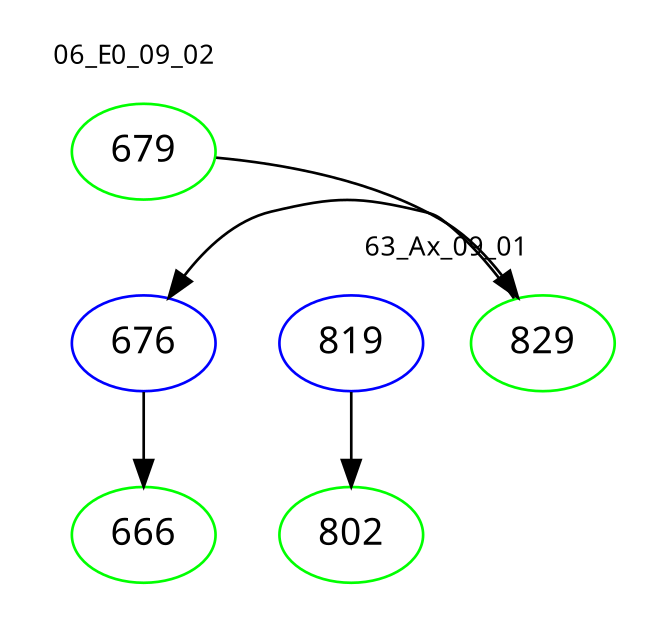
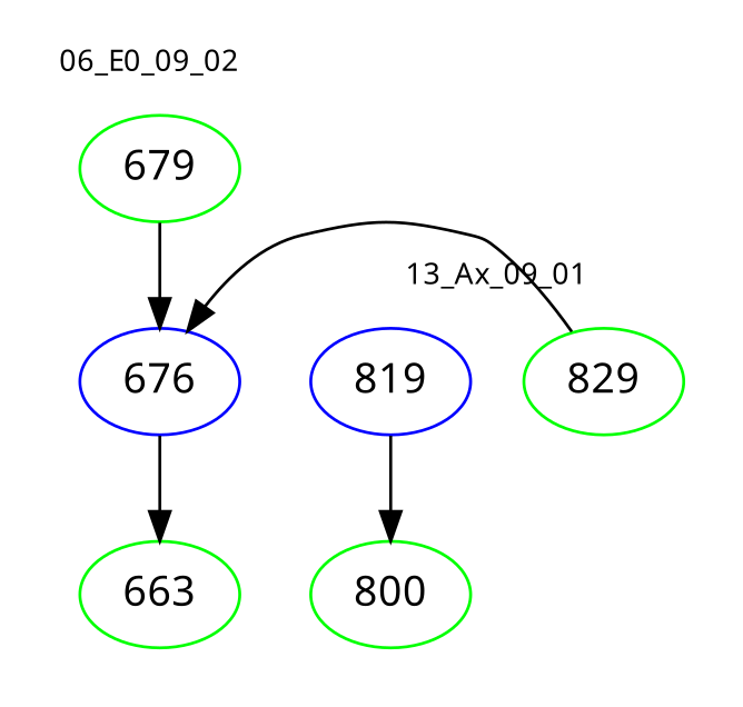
  digraph {
    fontname="Noto Sans"
    node [color=green fontname="Noto Sans"]
    edge [color=black fontname="Noto Sans"]
    n1 [label=829]
    n2 [color=blue label=819]
-   n3 [label=802]
+   n3 [label=800]
    n4 [label=679]
    n5 [color=blue label=676]
-   n6 [label=666]
+   n6 [label=663]
    subgraph cluster_1 {
      color=white
      fontsize=10
-     label="63_Ax_09_01"
+     label="13_Ax_09_01"
      n1
      n2
      n3
    }
    subgraph cluster_2 {
      color=white
      fontsize=10
      label="06_E0_09_02"
      n4
      n5
      n6
    }
    n1 -> n5
    n2 -> n3
-   n4 -> n1
+   n4 -> n5
    n5 -> n6
  }
